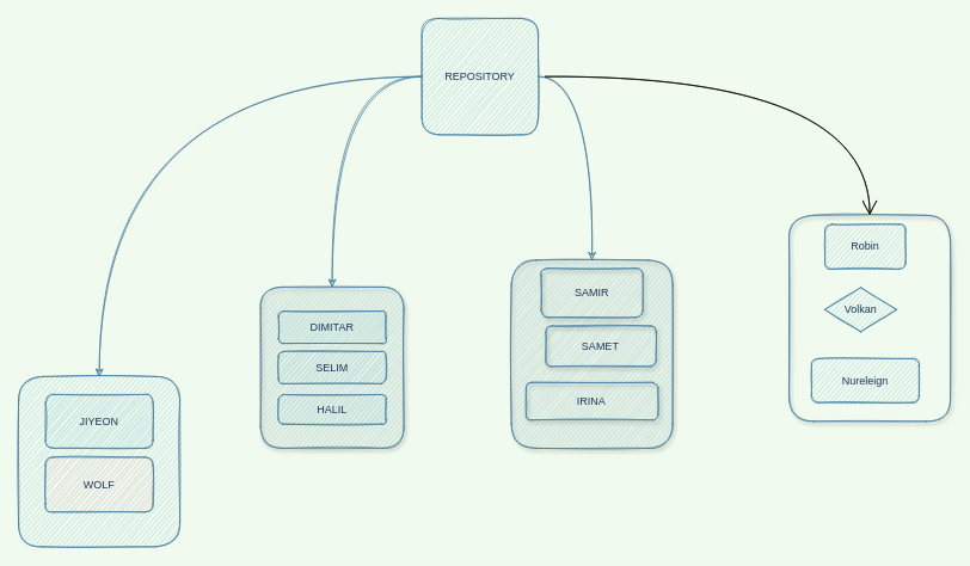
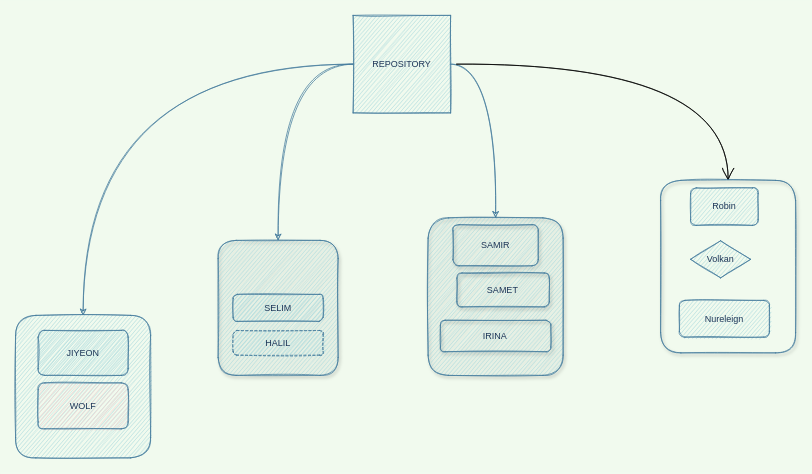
  <mxCell id="0" />
  <mxCell id="1" parent="0" />
  <mxCell id="2" style="edgeStyle=orthogonalEdgeStyle;rounded=1;orthogonalLoop=1;jettySize=auto;html=1;labelBackgroundColor=#F1FAEE;strokeColor=#457B9D;fontColor=#1D3557;curved=1;sketch=1;" edge="1" parent="1" source="6"><mxGeometry relative="1" as="geometry"><mxPoint x="370" y="320" as="targetPoint" /></mxGeometry></mxCell>
  <mxCell id="3" style="edgeStyle=orthogonalEdgeStyle;rounded=1;orthogonalLoop=1;jettySize=auto;html=1;labelBackgroundColor=#F1FAEE;strokeColor=#457B9D;fontColor=#1D3557;curved=1;sketch=1;" edge="1" parent="1" source="6"><mxGeometry relative="1" as="geometry"><mxPoint x="110" y="420" as="targetPoint" /></mxGeometry></mxCell>
  <mxCell id="4" style="edgeStyle=orthogonalEdgeStyle;rounded=1;orthogonalLoop=1;jettySize=auto;html=1;fontColor=#1D3557;labelBackgroundColor=#F1FAEE;strokeColor=#457B9D;curved=1;sketch=1;" edge="1" parent="1" source="6"><mxGeometry relative="1" as="geometry"><mxPoint x="660" y="290" as="targetPoint" /></mxGeometry></mxCell>
  <mxCell id="5" style="edgeStyle=orthogonalEdgeStyle;curved=1;rounded=0;sketch=1;hachureGap=4;orthogonalLoop=1;jettySize=auto;html=1;fontFamily=Architects Daughter;fontSource=https%3A%2F%2Ffonts.googleapis.com%2Fcss%3Ffamily%3DArchitects%2BDaughter;fontSize=16;endArrow=open;startSize=14;endSize=14;sourcePerimeterSpacing=8;targetPerimeterSpacing=8;" edge="1" parent="1" source="6"><mxGeometry relative="1" as="geometry"><mxPoint x="970" y="240" as="targetPoint" /></mxGeometry></mxCell>
- <mxCell id="6" value="REPOSITORY" style="whiteSpace=wrap;html=1;aspect=fixed;fillColor=#A8DADC;strokeColor=#457B9D;fontColor=#1D3557;rounded=1;sketch=1;" vertex="1" parent="1"><mxGeometry x="470" y="20" width="130" height="130" as="geometry" /></mxCell>
+ <mxCell id="6" value="REPOSITORY" style="whiteSpace=wrap;html=1;aspect=fixed;fillColor=#A8DADC;strokeColor=#457B9D;fontColor=#1D3557;sketch=1;rounded=0;" vertex="1" parent="1"><mxGeometry x="470" y="20" width="130" height="130" as="geometry" /></mxCell>
  <mxCell id="7" value="" style="group;strokeColor=#457B9D;rounded=1;fillColor=#A8DADC;fontColor=#1D3557;sketch=1;" vertex="1" connectable="0" parent="1"><mxGeometry x="20" y="420" width="180" height="190" as="geometry" /></mxCell>
  <mxCell id="8" value="JIYEON" style="rounded=1;whiteSpace=wrap;html=1;fillColor=#A8DADC;strokeColor=#457B9D;fontColor=#1D3557;sketch=1;" vertex="1" parent="7"><mxGeometry x="30" y="20" width="120" height="60" as="geometry" /></mxCell>
  <mxCell id="9" value="WOLF" style="rounded=1;whiteSpace=wrap;html=1;fillColor=#f8cecc;strokeColor=#457B9D;fontColor=#1D3557;sketch=1;" vertex="1" parent="7"><mxGeometry x="30" y="90" width="120" height="61.25" as="geometry" /></mxCell>
  <mxCell id="10" value="" style="group;strokeColor=#457B9D;rounded=1;shadow=1;fillColor=#A8DADC;sketch=1;glass=0;fontColor=#1D3557;" vertex="1" connectable="0" parent="1"><mxGeometry x="290" y="320" width="160" height="180" as="geometry" /></mxCell>
- <mxCell id="11" value="DIMITAR" style="rounded=1;whiteSpace=wrap;html=1;fillColor=#A8DADC;strokeColor=#457B9D;fontColor=#1D3557;sketch=1;" vertex="1" parent="10"><mxGeometry x="20" y="27" width="120" height="36" as="geometry" /></mxCell>
- <mxCell id="12" value="HALIL" style="rounded=1;whiteSpace=wrap;html=1;fillColor=#A8DADC;strokeColor=#457B9D;fontColor=#1D3557;sketch=1;" vertex="1" parent="10"><mxGeometry x="20" y="120.15" width="120" height="32.85" as="geometry" /></mxCell>
+ <mxCell id="12" value="HALIL" style="rounded=1;whiteSpace=wrap;html=1;fillColor=#A8DADC;strokeColor=#457B9D;fontColor=#1D3557;sketch=1;dashed=1;" vertex="1" parent="10"><mxGeometry x="20" y="120.15" width="120" height="32.85" as="geometry" /></mxCell>
  <mxCell id="13" value="SELIM" style="rounded=1;whiteSpace=wrap;html=1;fillColor=#A8DADC;strokeColor=#457B9D;fontColor=#1D3557;sketch=1;" vertex="1" parent="10"><mxGeometry x="20" y="72" width="120" height="36" as="geometry" /></mxCell>
  <mxCell id="14" value="" style="group;strokeColor=#457B9D;shadow=1;sketch=1;rounded=1;fillColor=#A8DADC;fontColor=#1D3557;" vertex="1" connectable="0" parent="1"><mxGeometry x="570" y="290" width="180" height="210" as="geometry" /></mxCell>
  <mxCell id="15" value="SAMET" style="rounded=1;whiteSpace=wrap;html=1;fillColor=none;strokeColor=#457B9D;shadow=1;sketch=1;fontColor=#1D3557;" vertex="1" parent="14"><mxGeometry x="38.421" y="73.5" width="123.158" height="45.196" as="geometry" /></mxCell>
  <mxCell id="16" value="SAMIR" style="rounded=1;whiteSpace=wrap;html=1;fillColor=none;strokeColor=#457B9D;shadow=1;sketch=1;fontColor=#1D3557;" vertex="1" parent="14"><mxGeometry x="33.158" y="9.13" width="113.684" height="54.783" as="geometry" /></mxCell>
  <mxCell id="17" value="IRINA" style="rounded=1;whiteSpace=wrap;html=1;fillColor=none;strokeColor=#457B9D;shadow=1;sketch=1;fontColor=#1D3557;glass=0;" vertex="1" parent="14"><mxGeometry x="16.364" y="136.5" width="147.273" height="42" as="geometry" /></mxCell>
  <mxCell id="18" value="" style="group;strokeColor=#457B9D;rounded=1;sketch=1;shadow=1;fontColor=#1D3557;" vertex="1" connectable="0" parent="1"><mxGeometry x="880" y="240" width="180" height="230" as="geometry" /></mxCell>
  <mxCell id="19" value="Robin" style="rounded=1;whiteSpace=wrap;html=1;fillColor=#A8DADC;strokeColor=#457B9D;fontColor=#1D3557;sketch=1;" vertex="1" parent="18"><mxGeometry x="40" y="10" width="90" height="50" as="geometry" /></mxCell>
  <mxCell id="20" value="Nureleign" style="rounded=1;whiteSpace=wrap;html=1;fillColor=#A8DADC;strokeColor=#457B9D;fontColor=#1D3557;sketch=1;" vertex="1" parent="18"><mxGeometry x="25" y="160" width="120" height="49" as="geometry" /></mxCell>
  <mxCell id="21" value="Volkan" style="rhombus;whiteSpace=wrap;html=1;fillColor=#A8DADC;strokeColor=#457B9D;fontColor=#1D3557;sketch=1;" vertex="1" parent="18"><mxGeometry x="40" y="80.5" width="80" height="49.5" as="geometry" /></mxCell>
